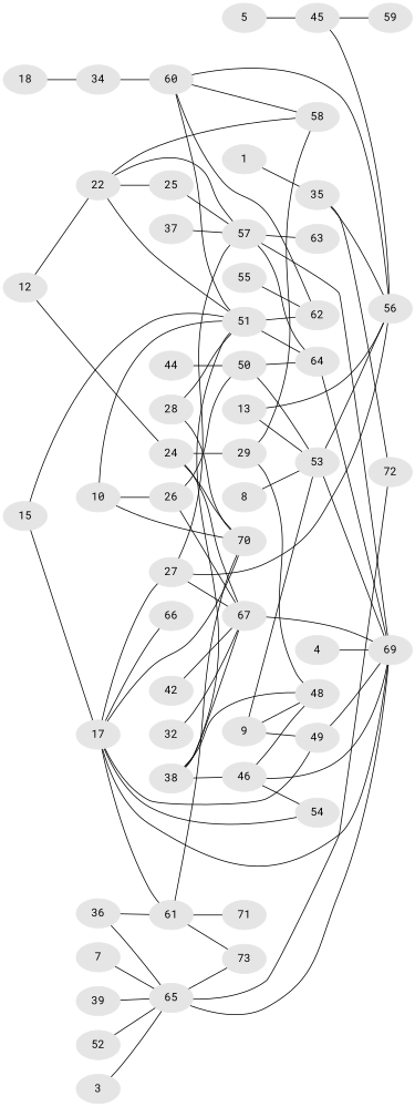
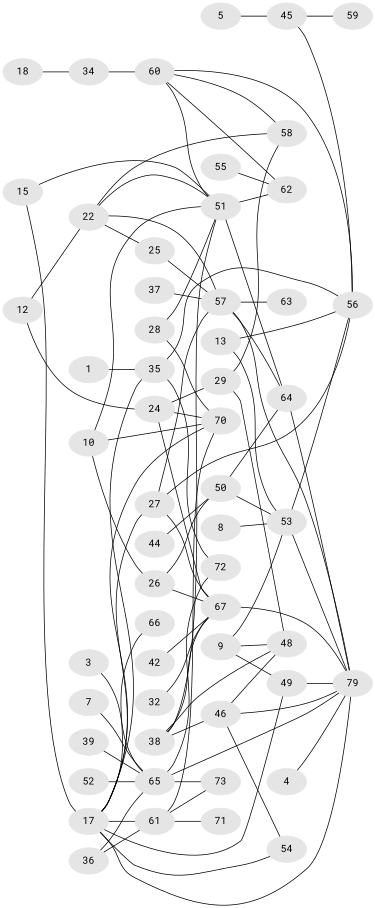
  graph {
    fontname="Roboto Mono"
    rankdir=LR
    node [color=gray90 fontname="Roboto Mono" style=filled]
    edge [fontname="Roboto Mono" weight=1.0]
    1
    35
    56
    72
    3
    65
-   69
+   69 [label=79]
    73
    4
    5
    45
    59
    7
    8
    53
    9
    48
    49
    10
    26
    51
    70
    67
    50
    62
    64
    12
    22
    24
    57
    25
    58
    29
    13
    15
    17
    n37 [label=27]
    54
    61
    66
    71
    18
    34
    n44 [label=60]
    63
    38
    46
    28
    32
    36
    37
    39
    42
    44
    52
    55
    1 -- 35
    35 -- 56
    35 -- 72
    3 -- 65
    65 -- 72
    65 -- 69
    65 -- 73
    4 -- 69
    5 -- 45
    45 -- 56
    45 -- 59
    7 -- 65
    8 -- 53
    53 -- 56
    53 -- 69
    9 -- 53
    9 -- 48
    9 -- 49
    49 -- 69
    10 -- 26
    10 -- 51
    10 -- 70
    26 -- 67
    26 -- 50
    51 -- 62 [weight=2.0]
    51 -- 64
    67 -- 69
    50 -- 53
    50 -- 64
    64 -- 69
    12 -- 22
    12 -- 24
    22 -- 51
    22 -- 57
    22 -- 25
    22 -- 58
    24 -- 70
    24 -- 67
    24 -- 29
    57 -- 69
    57 -- 64
    57 -- 63
    25 -- 57
    29 -- 48
    29 -- 58
    13 -- 56
    13 -- 53
    15 -- 51
    15 -- 17
+   17 -- 35
    17 -- 69
    17 -- 49
    17 -- 70
    17 -- n37
    17 -- 54
    17 -- 61
    17 -- 66
    n37 -- 56
    n37 -- 67
    n37 -- 57 [weight=2.0]
    61 -- 73
    61 -- 70
    61 -- 71 [weight=2.0]
    18 -- 34
    34 -- n44
    n44 -- 56
    n44 -- 51
    n44 -- 62
    n44 -- 58
    38 -- 48
    38 -- 51
    38 -- 67
    38 -- 46
    46 -- 69
    46 -- 48
    46 -- 54
    28 -- 51
    28 -- 70
    32 -- 67
    36 -- 65
    36 -- 61
    37 -- 57
    39 -- 65
    42 -- 67
    44 -- 50
    52 -- 65
    55 -- 62
  }
